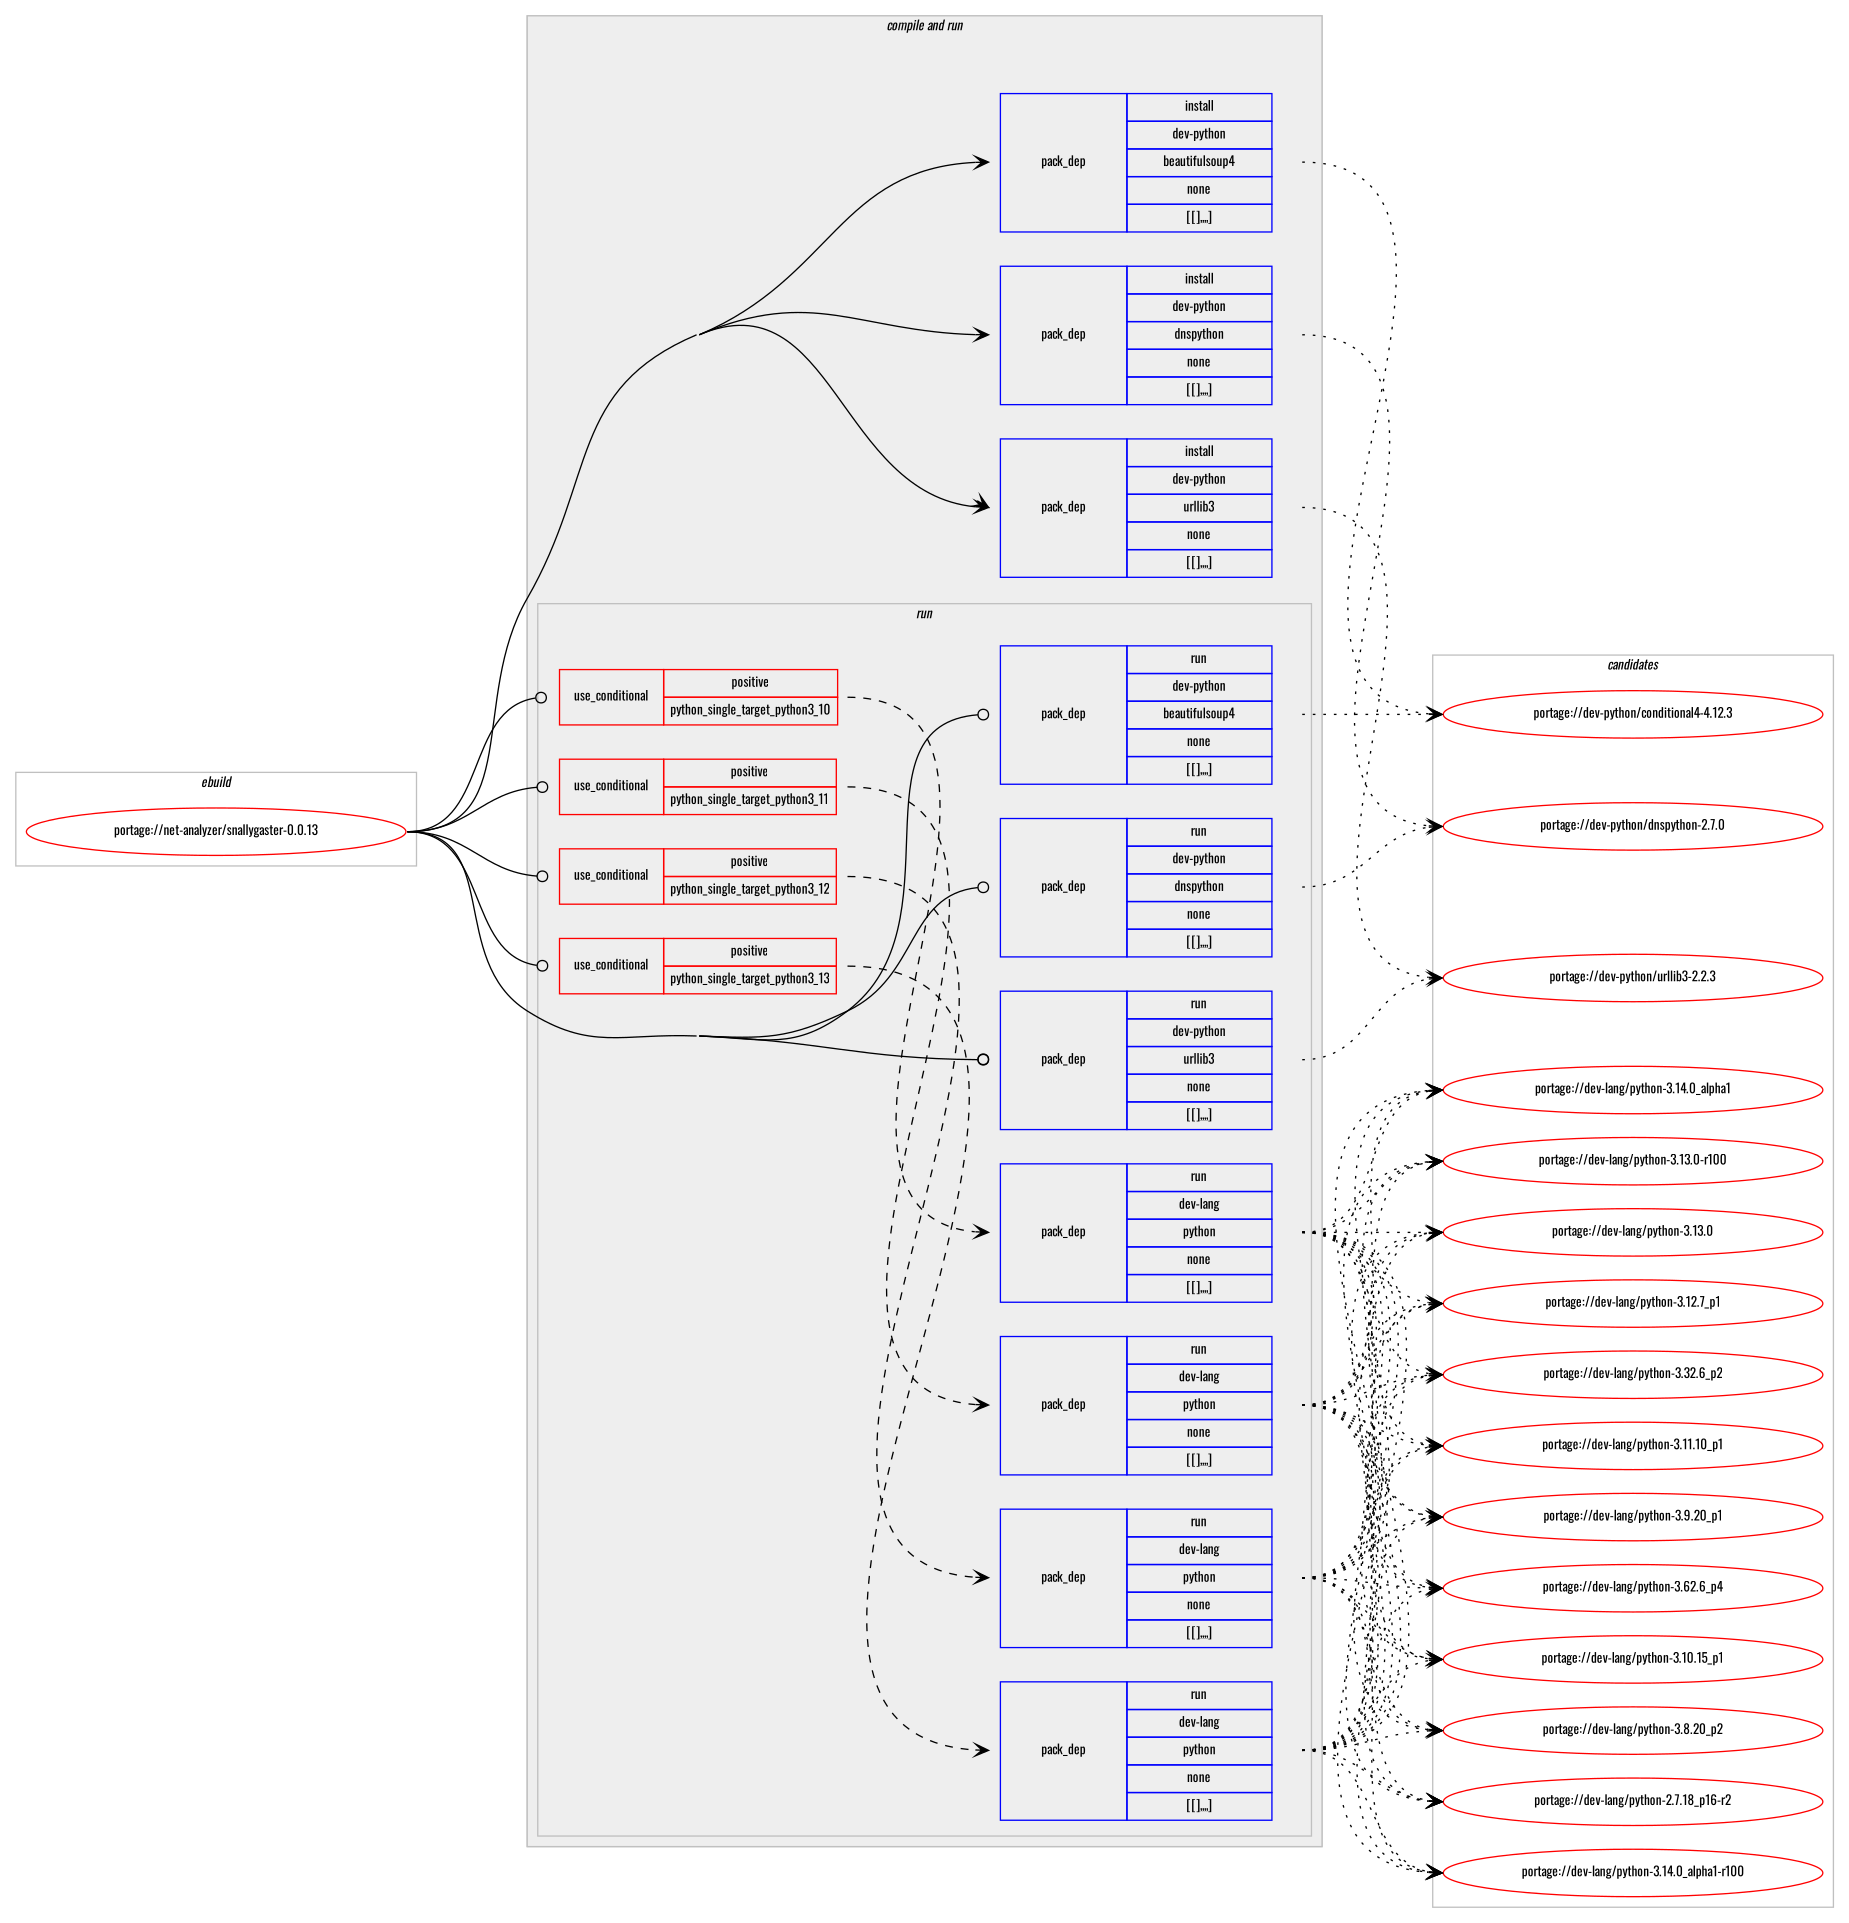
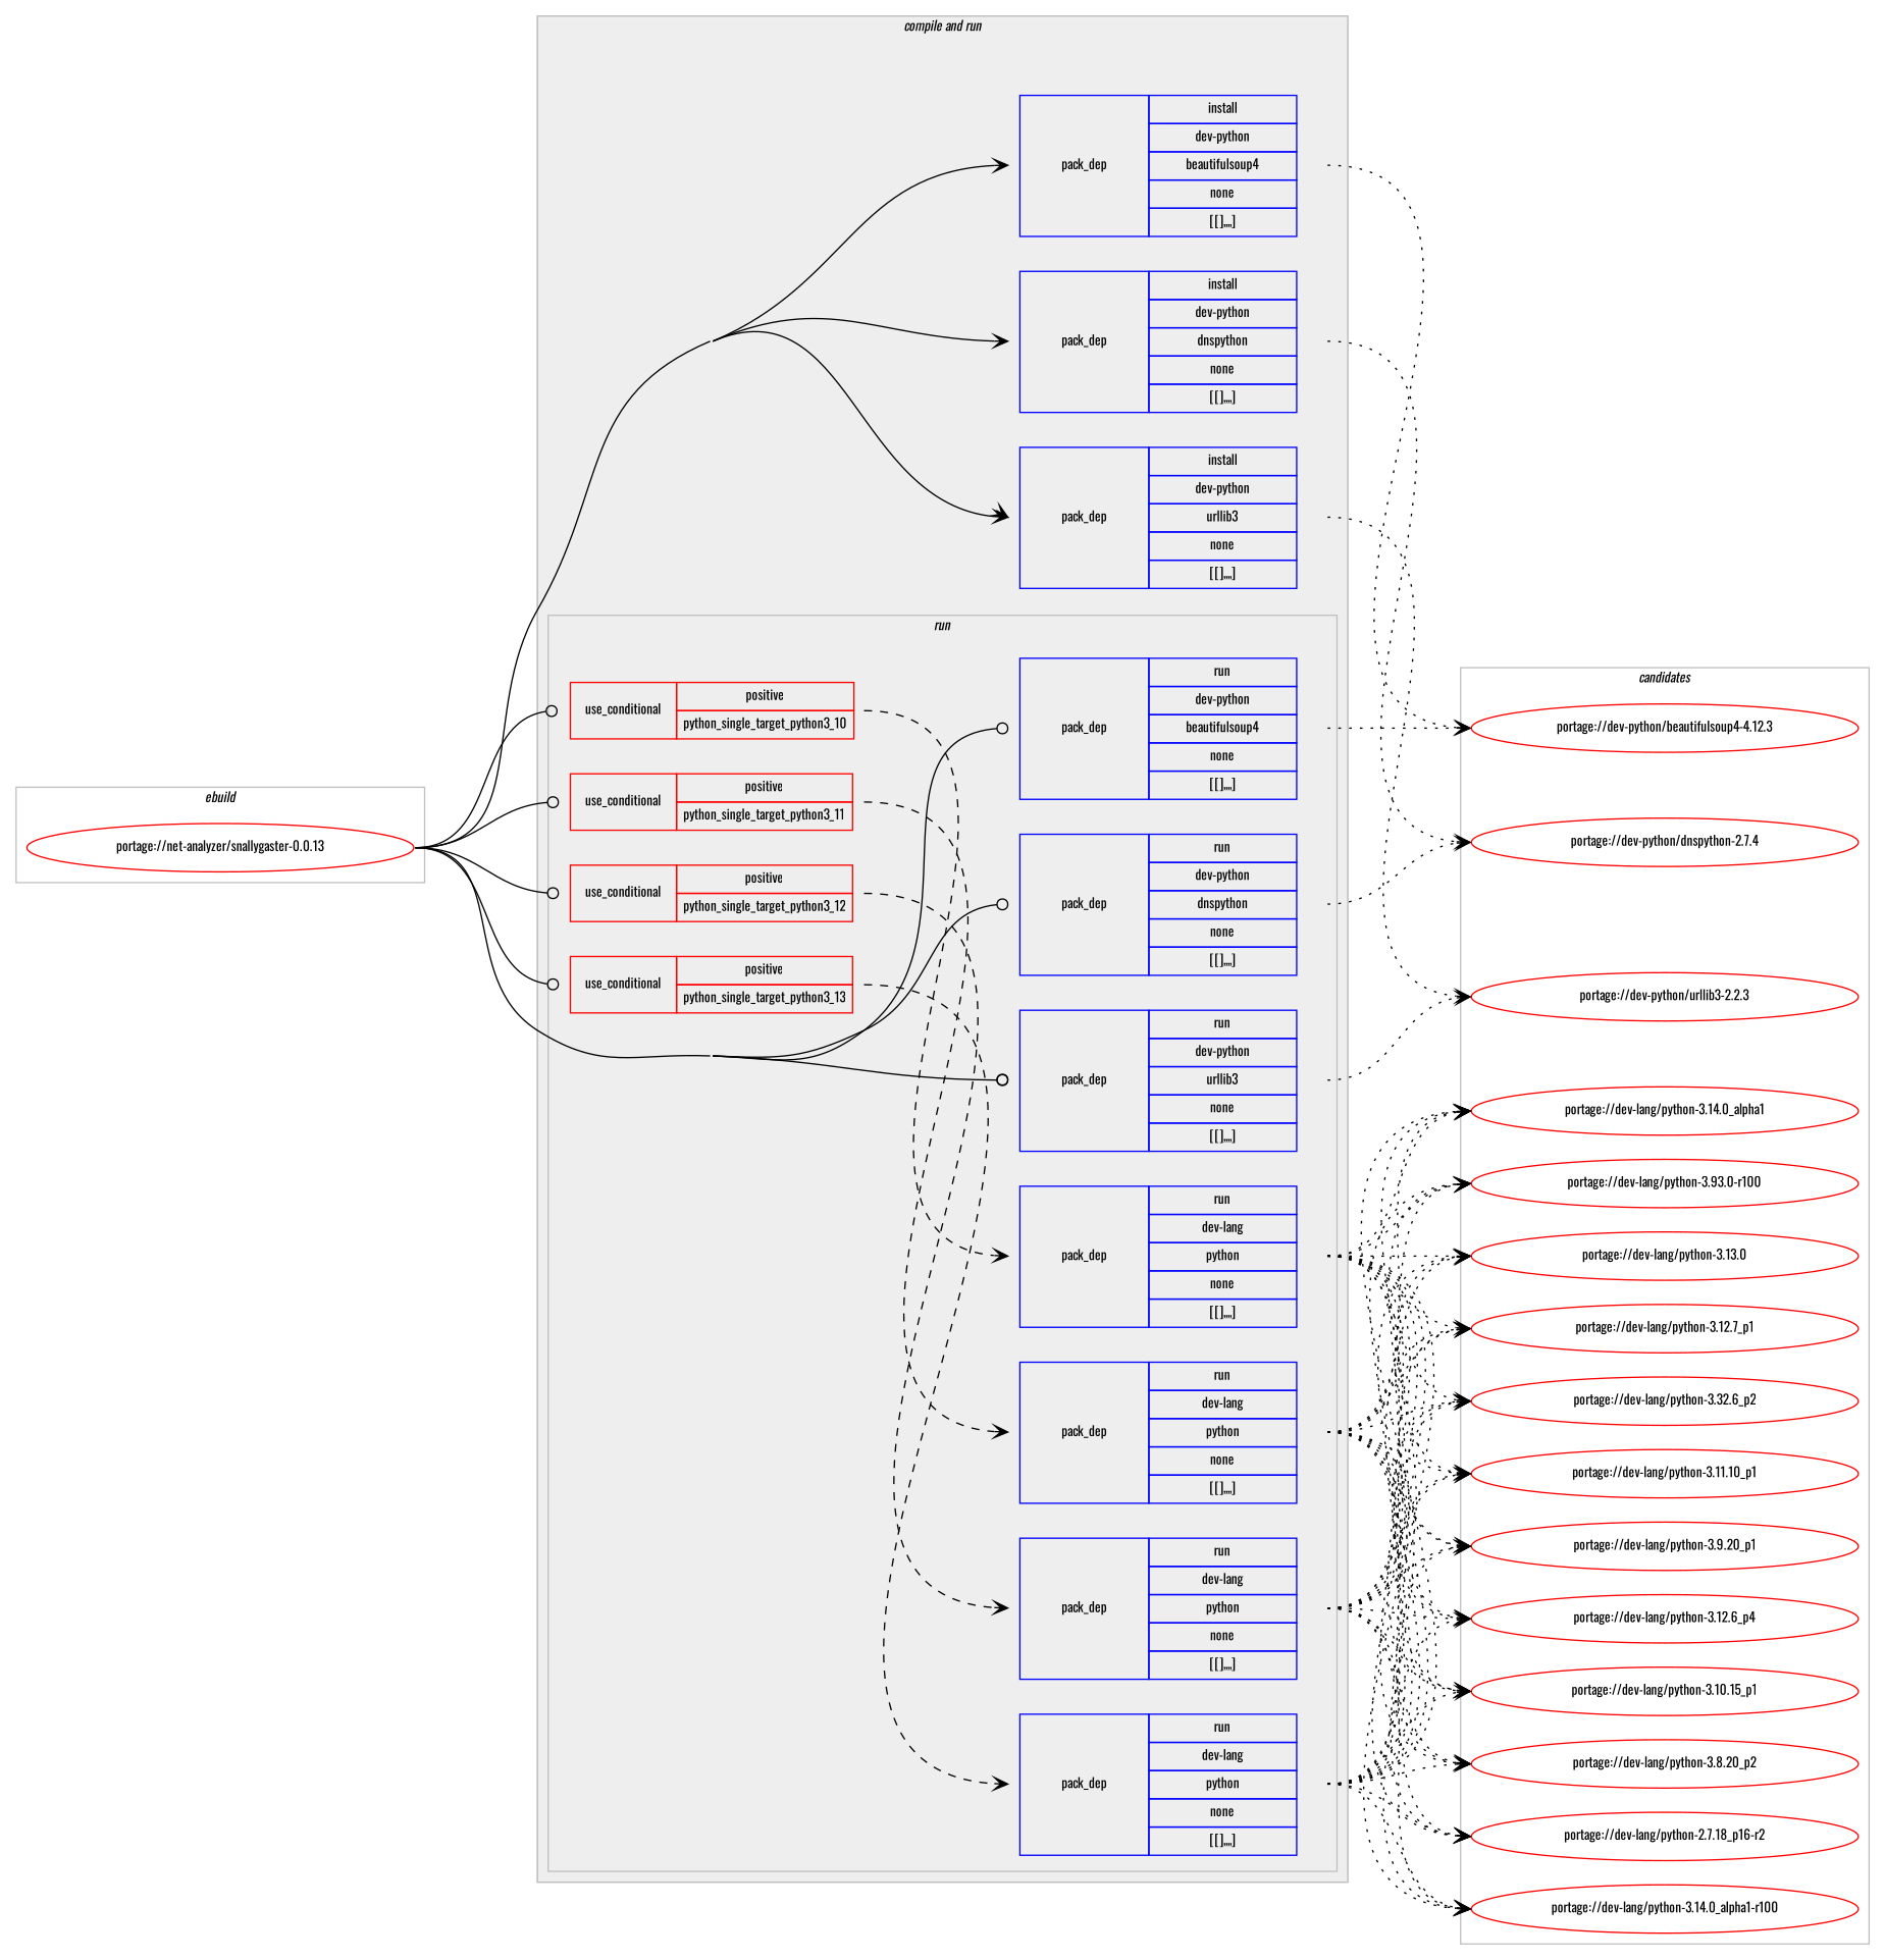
  digraph {
    compound=true
    concentrate=true
    fontname=Oswald
    fontsize=10
    newrank=true
    rankdir=LR
    ranksep=1.5
    node [color=red fontname=Oswald fontsize=10]
    edge [arrowhead=vee fontname=Oswald headport=w style=dotted tailport=e weight=100]
    n1 [label="portage://net-analyzer/snallygaster-0.0.13" width=4]
    n2 [color=blue label=<<TABLE BORDER="0" CELLBORDER="1" CELLSPACING="0" CELLPADDING="4" WIDTH="220"><TR><TD ROWSPAN="6" CELLPADDING="30">pack_dep</TD></TR><TR><TD WIDTH="110">install</TD></TR><TR><TD>dev-python</TD></TR><TR><TD>beautifulsoup4</TD></TR><TR><TD>none</TD></TR><TR><TD>[[],,,,]</TD></TR></TABLE>> shape=none]
    n3 [color=blue label=<<TABLE BORDER="0" CELLBORDER="1" CELLSPACING="0" CELLPADDING="4" WIDTH="220"><TR><TD ROWSPAN="6" CELLPADDING="30">pack_dep</TD></TR><TR><TD WIDTH="110">install</TD></TR><TR><TD>dev-python</TD></TR><TR><TD>dnspython</TD></TR><TR><TD>none</TD></TR><TR><TD>[[],,,,]</TD></TR></TABLE>> shape=none]
    n4 [color=blue label=<<TABLE BORDER="0" CELLBORDER="1" CELLSPACING="0" CELLPADDING="4" WIDTH="220"><TR><TD ROWSPAN="6" CELLPADDING="30">pack_dep</TD></TR><TR><TD WIDTH="110">install</TD></TR><TR><TD>dev-python</TD></TR><TR><TD>urllib3</TD></TR><TR><TD>none</TD></TR><TR><TD>[[],,,,]</TD></TR></TABLE>> shape=none]
    n5 [color=blue label=<<TABLE BORDER="0" CELLBORDER="1" CELLSPACING="0" CELLPADDING="4" WIDTH="220"><TR><TD ROWSPAN="6" CELLPADDING="30">pack_dep</TD></TR><TR><TD WIDTH="110">run</TD></TR><TR><TD>dev-lang</TD></TR><TR><TD>python</TD></TR><TR><TD>none</TD></TR><TR><TD>[[],,,,]</TD></TR></TABLE>> shape=none]
    n6 [label=<<TABLE BORDER="0" CELLBORDER="1" CELLSPACING="0" CELLPADDING="4"><TR><TD ROWSPAN="3" CELLPADDING="10">use_conditional</TD></TR><TR><TD>positive</TD></TR><TR><TD>python_single_target_python3_10</TD></TR></TABLE>> shape=none]
    n7 [color=blue label=<<TABLE BORDER="0" CELLBORDER="1" CELLSPACING="0" CELLPADDING="4" WIDTH="220"><TR><TD ROWSPAN="6" CELLPADDING="30">pack_dep</TD></TR><TR><TD WIDTH="110">run</TD></TR><TR><TD>dev-lang</TD></TR><TR><TD>python</TD></TR><TR><TD>none</TD></TR><TR><TD>[[],,,,]</TD></TR></TABLE>> shape=none]
    n8 [label=<<TABLE BORDER="0" CELLBORDER="1" CELLSPACING="0" CELLPADDING="4"><TR><TD ROWSPAN="3" CELLPADDING="10">use_conditional</TD></TR><TR><TD>positive</TD></TR><TR><TD>python_single_target_python3_11</TD></TR></TABLE>> shape=none]
    n9 [color=blue label=<<TABLE BORDER="0" CELLBORDER="1" CELLSPACING="0" CELLPADDING="4" WIDTH="220"><TR><TD ROWSPAN="6" CELLPADDING="30">pack_dep</TD></TR><TR><TD WIDTH="110">run</TD></TR><TR><TD>dev-lang</TD></TR><TR><TD>python</TD></TR><TR><TD>none</TD></TR><TR><TD>[[],,,,]</TD></TR></TABLE>> shape=none]
    n10 [label=<<TABLE BORDER="0" CELLBORDER="1" CELLSPACING="0" CELLPADDING="4"><TR><TD ROWSPAN="3" CELLPADDING="10">use_conditional</TD></TR><TR><TD>positive</TD></TR><TR><TD>python_single_target_python3_12</TD></TR></TABLE>> shape=none]
    n11 [color=blue label=<<TABLE BORDER="0" CELLBORDER="1" CELLSPACING="0" CELLPADDING="4" WIDTH="220"><TR><TD ROWSPAN="6" CELLPADDING="30">pack_dep</TD></TR><TR><TD WIDTH="110">run</TD></TR><TR><TD>dev-lang</TD></TR><TR><TD>python</TD></TR><TR><TD>none</TD></TR><TR><TD>[[],,,,]</TD></TR></TABLE>> shape=none]
    n12 [label=<<TABLE BORDER="0" CELLBORDER="1" CELLSPACING="0" CELLPADDING="4"><TR><TD ROWSPAN="3" CELLPADDING="10">use_conditional</TD></TR><TR><TD>positive</TD></TR><TR><TD>python_single_target_python3_13</TD></TR></TABLE>> shape=none]
    n13 [color=blue label=<<TABLE BORDER="0" CELLBORDER="1" CELLSPACING="0" CELLPADDING="4" WIDTH="220"><TR><TD ROWSPAN="6" CELLPADDING="30">pack_dep</TD></TR><TR><TD WIDTH="110">run</TD></TR><TR><TD>dev-python</TD></TR><TR><TD>beautifulsoup4</TD></TR><TR><TD>none</TD></TR><TR><TD>[[],,,,]</TD></TR></TABLE>> shape=none]
    n14 [color=blue label=<<TABLE BORDER="0" CELLBORDER="1" CELLSPACING="0" CELLPADDING="4" WIDTH="220"><TR><TD ROWSPAN="6" CELLPADDING="30">pack_dep</TD></TR><TR><TD WIDTH="110">run</TD></TR><TR><TD>dev-python</TD></TR><TR><TD>dnspython</TD></TR><TR><TD>none</TD></TR><TR><TD>[[],,,,]</TD></TR></TABLE>> shape=none]
    n15 [color=blue label=<<TABLE BORDER="0" CELLBORDER="1" CELLSPACING="0" CELLPADDING="4" WIDTH="220"><TR><TD ROWSPAN="6" CELLPADDING="30">pack_dep</TD></TR><TR><TD WIDTH="110">run</TD></TR><TR><TD>dev-python</TD></TR><TR><TD>urllib3</TD></TR><TR><TD>none</TD></TR><TR><TD>[[],,,,]</TD></TR></TABLE>> shape=none]
-   n16 [label="portage://dev-python/conditional4-4.12.3" width=4]
-   n17 [label="portage://dev-python/dnspython-2.7.0" width=4]
+   n16 [label="portage://dev-python/beautifulsoup4-4.12.3" width=4]
+   n17 [label="portage://dev-python/dnspython-2.7.4" width=4]
    n18 [label="portage://dev-python/urllib3-2.2.3" width=4]
    n19 [label="portage://dev-lang/python-3.14.0_alpha1-r100" width=4]
    n20 [label="portage://dev-lang/python-3.14.0_alpha1" width=4]
-   n21 [label="portage://dev-lang/python-3.13.0-r100" width=4]
+   n21 [label="portage://dev-lang/python-3.93.0-r100" width=4]
    n22 [label="portage://dev-lang/python-3.13.0" width=4]
    n23 [label="portage://dev-lang/python-3.12.7_p1" width=4]
-   n24 [label="portage://dev-lang/python-3.62.6_p4" width=4]
+   n24 [label="portage://dev-lang/python-3.12.6_p4" width=4]
    n25 [label="portage://dev-lang/python-3.32.6_p2" width=4]
    n26 [label="portage://dev-lang/python-3.11.10_p1" width=4]
    n27 [label="portage://dev-lang/python-3.10.15_p1" width=4]
    n28 [label="portage://dev-lang/python-3.9.20_p1" width=4]
    n29 [label="portage://dev-lang/python-3.8.20_p2" width=4]
    n30 [label="portage://dev-lang/python-2.7.18_p16-r2" width=4]
    subgraph cluster_1 {
      color=gray
      label=<<i>ebuild</i>>
      n1
    }
    subgraph cluster_2 {
      color=gray
      label=<<i>dependencies</i>>
      subgraph cluster_3 {
        color=gray
        fillcolor="#eeeeee"
        label=<<i>compile</i>>
        style=filled
        subgraph sub_4 {
          color=gray
          fillcolor="#eeeeee"
          label=<<i>compile</i>>
          style=filled
          n2
        }
        subgraph sub_5 {
          color=gray
          fillcolor="#eeeeee"
          label=<<i>compile</i>>
          style=filled
          n3
        }
        subgraph sub_6 {
          color=gray
          fillcolor="#eeeeee"
          label=<<i>compile</i>>
          style=filled
          n4
        }
      }
      subgraph cluster_7 {
        color=gray
        fillcolor="#eeeeee"
        label=<<i>compile and run</i>>
        style=filled
      }
      subgraph cluster_8 {
        color=gray
        fillcolor="#eeeeee"
        label=<<i>run</i>>
        style=filled
        subgraph sub_9 {
          color=gray
          fillcolor="#eeeeee"
          label=<<i>run</i>>
          style=filled
          n6
          subgraph sub_10 {
            color=gray
            fillcolor="#eeeeee"
            label=<<i>run</i>>
            style=filled
            n5
          }
        }
        subgraph sub_11 {
          color=gray
          fillcolor="#eeeeee"
          label=<<i>run</i>>
          style=filled
          n8
          subgraph sub_12 {
            color=gray
            fillcolor="#eeeeee"
            label=<<i>run</i>>
            style=filled
            n7
          }
        }
        subgraph sub_13 {
          color=gray
          fillcolor="#eeeeee"
          label=<<i>run</i>>
          style=filled
          n10
          subgraph sub_14 {
            color=gray
            fillcolor="#eeeeee"
            label=<<i>run</i>>
            style=filled
            n9
          }
        }
        subgraph sub_15 {
          color=gray
          fillcolor="#eeeeee"
          label=<<i>run</i>>
          style=filled
          n12
          subgraph sub_16 {
            color=gray
            fillcolor="#eeeeee"
            label=<<i>run</i>>
            style=filled
            n11
          }
        }
        subgraph sub_17 {
          color=gray
          fillcolor="#eeeeee"
          label=<<i>run</i>>
          style=filled
          n13
        }
        subgraph sub_18 {
          color=gray
          fillcolor="#eeeeee"
          label=<<i>run</i>>
          style=filled
          n14
        }
        subgraph sub_19 {
          color=gray
          fillcolor="#eeeeee"
          label=<<i>run</i>>
          style=filled
          n15
        }
      }
    }
    subgraph cluster_20 {
      color=gray
      label=<<i>candidates</i>>
      rank=same
      subgraph sub_21 {
        color=black
        label=<<i>candidates</i>>
        nodesep=1
        rank=same
        n16
      }
      subgraph sub_22 {
        color=black
        label=<<i>candidates</i>>
        nodesep=1
        rank=same
        n17
      }
      subgraph sub_23 {
        color=black
        label=<<i>candidates</i>>
        nodesep=1
        rank=same
        n18
      }
      subgraph sub_24 {
        color=black
        label=<<i>candidates</i>>
        nodesep=1
        rank=same
        n19
        n20
        n21
        n22
        n23
        n24
        n25
        n26
        n27
        n28
        n29
        n30
      }
      subgraph sub_25 {
        color=black
        label=<<i>candidates</i>>
        nodesep=1
        rank=same
        n19
        n20
        n21
        n22
        n23
        n24
        n25
        n26
        n27
        n28
        n29
        n30
      }
      subgraph sub_26 {
        color=black
        label=<<i>candidates</i>>
        nodesep=1
        rank=same
        n19
        n20
        n21
        n22
        n23
        n24
        n25
        n26
        n27
        n28
        n29
        n30
      }
      subgraph sub_27 {
        color=black
        label=<<i>candidates</i>>
        nodesep=1
        rank=same
        n19
        n20
        n21
        n22
        n23
        n24
        n25
        n26
        n27
        n28
        n29
        n30
      }
      subgraph sub_28 {
        color=black
        label=<<i>candidates</i>>
        nodesep=1
        rank=same
        n16
      }
      subgraph sub_29 {
        color=black
        label=<<i>candidates</i>>
        nodesep=1
        rank=same
        n17
      }
      subgraph sub_30 {
        color=black
        label=<<i>candidates</i>>
        nodesep=1
        rank=same
        n18
      }
    }
    n1 -> n2 [style=solid weight=20]
    n1 -> n3 [style=solid weight=20]
    n1 -> n4 [style=solid weight=20]
    n1 -> n6 [arrowhead=odot style=solid weight=20]
    n1 -> n8 [arrowhead=odot style=solid weight=20]
    n1 -> n10 [arrowhead=odot style=solid weight=20]
    n1 -> n12 [arrowhead=odot style=solid weight=20]
    n1 -> n13 [arrowhead=odot style=solid weight=20]
    n1 -> n14 [arrowhead=odot style=solid weight=20]
    n1 -> n15 [arrowhead=odot style=solid weight=20]
    n2 -> n16
    n3 -> n17
    n4 -> n18
    n5 -> n19
    n5 -> n20
    n5 -> n21
    n5 -> n22
    n5 -> n23
    n5 -> n24
    n5 -> n25
    n5 -> n26
    n5 -> n27
    n5 -> n28
    n5 -> n29
    n5 -> n30
    n6 -> n5 [style=dashed weight=20]
    n7 -> n19
    n7 -> n20
    n7 -> n21
    n7 -> n22
    n7 -> n23
    n7 -> n24
    n7 -> n25
    n7 -> n26
    n7 -> n27
    n7 -> n28
    n7 -> n29
    n7 -> n30
    n8 -> n7 [style=dashed weight=20]
    n9 -> n19
    n9 -> n20
    n9 -> n21
    n9 -> n22
    n9 -> n23
    n9 -> n24
    n9 -> n25
    n9 -> n26
    n9 -> n27
    n9 -> n28
    n9 -> n29
    n9 -> n30
    n10 -> n9 [style=dashed weight=20]
    n11 -> n19
    n11 -> n20
    n11 -> n21
    n11 -> n22
    n11 -> n23
    n11 -> n24
    n11 -> n25
    n11 -> n26
    n11 -> n27
    n11 -> n28
    n11 -> n29
    n11 -> n30
    n12 -> n11 [style=dashed weight=20]
    n13 -> n16
    n14 -> n17
    n15 -> n18
  }
